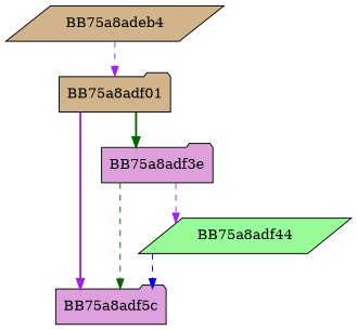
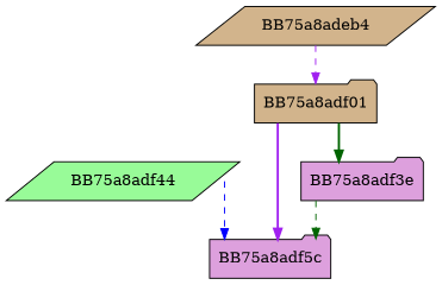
  digraph {
    splines=ortho
    node [fillcolor=tan shape=folder style=filled]
    edge [color=purple style=dashed]
    BB75a8adf01
    BB75a8adeb4 [shape=parallelogram]
    BB75a8adf5c [fillcolor=plum]
    BB75a8adf3e [fillcolor=plum]
    BB75a8adf44 [fillcolor=palegreen shape=parallelogram]
    BB75a8adf01 -> BB75a8adf5c [style=bold]
    BB75a8adf01 -> BB75a8adf3e [color=darkgreen style=bold]
    BB75a8adeb4 -> BB75a8adf01
    BB75a8adf3e -> BB75a8adf5c [color=darkgreen]
-   BB75a8adf3e -> BB75a8adf44
    BB75a8adf44 -> BB75a8adf5c [color=blue]
  }
